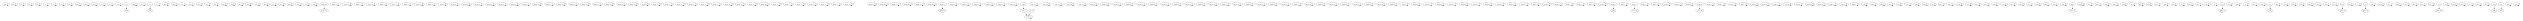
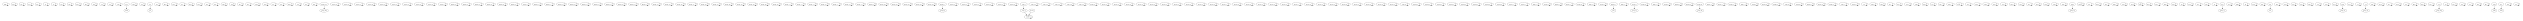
  digraph {
    fontname="EB Garamond"
    node [fontname="EB Garamond"]
    edge [fontname="EB Garamond" weight=1]
    abgR
    abrB
    acrF
    acrZ
    adiC
    aer
    aes
    aslA
    aslB
    aspC
    aspS
    atoB
    betI
    bioF
    chbB
    chbC
    chbA
    copA
    cstA
    cueO
    gcd
    cysG
    dapD
    dcuD
    dicA
    dpiA
    dsbL
    ecpC
    envZ
    evgA
    feaB
    fepC
    fepG
    frmA
    frmB
    ftsE
    fucP
    glmE
    glnH
    glnL
    glpA
    group_100
    group_101
    group_102
    group_103
    group_107
    group_108
    group_110
    group_112
    group_115
    group_116
    group_118
    group_12
    group_120
    group_121
    group_125
    group_126
    group_128
    group_129
    group_13
    group_135
    group_137
    group_138
    group_140
    group_141
    group_143
    group_144
    n68 [label=group_246]
    group_149
    group_15
    group_151
    group_152
    group_156
    group_157
    group_158
    group_159
    group_160
    group_163
    group_164
    group_168
    group_169
    group_171
    group_173
    group_174
    group_176
    group_177
    group_178
+   group_179
    group_18
    group_180
    group_182
    group_183
    group_184
    group_186
    group_19
    group_20
    group_190
    group_192
    group_193
    group_194
    group_195
    group_198
    group_2
    group_3
    "insAB-1"
    group_201
    group_202
    group_205
    group_208
    group_209
    group_21
    group_211
    group_213
    group_214
    group_219
    group_220
    group_221
    group_222
    group_224
    group_225
    group_226
    group_227
    group_228
    group_230
    group_232
    group_234
    group_235
    group_237
    group_238
    group_239
    group_241
    group_248
    group_253
    group_254
    group_256
    group_259
    group_26
    group_260
    group_261
    group_262
    group_263
    group_264
    group_265
    group_266
    group_268
    group_270
    group_271
    group_29
    group_30
    group_33
    group_37
    group_38
    group_42
    group_44
    group_45
    yacC
    group_47
    group_52
    group_53
    group_56
    group_59
    group_61
    group_63
    group_64
    group_68
    group_69
    group_70
    group_71
    group_76
    group_78
    group_8
    group_80
    group_82
    group_86
    group_88
    group_89
    group_90
    group_95
    group_97
    group_99
    hcaD
    "higB-2"
    htgA
    hybA
    hyfG
    "insA-1"
    "insO-2"
    kdpB
    lpxB
    lsrA
    malT
    mdoH
    mhpT
    minE
    moaD
    mrdA
    mtlD
    murA
    nanM
    narG
    narX
    nudE
    nudJ
    nudK
    ompC
    ompR
    group_58
    ompW
    paaH
    pabA
    panB
    pbpC
    pdhR
    pepQ
    pflD
    phnI
    potD
    pspE
    pssA
    rfaE
    rimL
    sdhD
    slyB
    syd
    thiD
    group_75
    thiQ
    tppB
    trg
    trmA
    trmJ
    tusE
    yccX
    upaG
    uvrB
    wcaI
    yadI
    yadK
    ybaE
    ybbA
    ybfL
    ybfQ
    group_51
    ycbZ
    ycfS
    ycfZ
    group_23
    ycgI
    ydcM
    ydfU
    yfbM
    yfhL
    ygeG
    ygjV
    yheV
    yhhS
    group_218
    yhjJ
    yhjV
    yieH
    yiiD
    yjdJ
    yjjL
    ypdB
    ypdA
    ypfG
    phnP
    yqeK
    ytfI
    abgR -> abgR
    abrB -> abrB
    acrF -> acrF
    acrZ -> acrZ
    adiC -> adiC
    aer -> aer
    aes -> aes
    aslA -> aslA
    aslB -> aslB
    aspC -> aspC
    aspS -> aspS
    atoB -> atoB
    betI -> betI
    bioF -> bioF
    chbB -> chbB
    chbC -> chbA
    copA -> copA
    cstA -> cstA
    cueO -> gcd
    cysG -> cysG
    dapD -> dapD
    dcuD -> dcuD
    dicA -> dicA
    dpiA -> dpiA
    dsbL -> dsbL
    ecpC -> ecpC
    envZ -> envZ
    evgA -> evgA
    feaB -> feaB
    fepC -> fepC
    fepG -> fepG
    frmA -> frmA
    frmB -> frmB
    ftsE -> ftsE
    fucP -> fucP
    glmE -> glmE
    glnH -> glnH
    glnL -> glnL
    glpA -> glpA
    group_100 -> group_101
    group_102 -> group_102
    group_103 -> group_103
    group_107 -> group_107
    group_108 -> group_108
    group_110 -> group_110
    group_112 -> group_112
    group_115 -> group_115
    group_116 -> group_116
    group_118 -> group_118
    group_12 -> group_12
    group_120 -> group_120
    group_121 -> group_121
    group_125 -> group_125
    group_126 -> group_126
    group_128 -> group_128
    group_129 -> group_129
    group_13 -> group_13
    group_135 -> group_135
    group_137 -> group_137
    group_138 -> group_138
    group_140 -> group_140
    group_141 -> group_141
    group_143 -> group_143
    group_144 -> group_144
    n68 -> n68
    group_149 -> group_149
    group_15 -> group_15
    group_151 -> group_151
    group_152 -> group_152
    group_156 -> group_156
    group_157 -> group_157
    group_158 -> group_158
    group_159 -> group_159
    group_160 -> group_160
    group_163 -> group_163
    group_164 -> group_164
    group_168 -> group_168
    group_169 -> group_169
    group_171 -> group_171
    group_173 -> group_173
    group_174 -> group_174
    group_176 -> group_176
    group_177 -> group_177
    group_178 -> group_178
+   group_179 -> group_179
    group_18 -> group_18
    group_180 -> group_180
    group_182 -> group_182
    group_183 -> group_183
    group_184 -> group_184
    group_186 -> group_186
    group_19 -> group_20
    group_190 -> group_190
    group_192 -> group_192
    group_193 -> group_193
    group_194 -> group_194
    group_195 -> group_195
    group_198 -> group_198
    group_2 -> group_3
    group_3 -> "insAB-1"
    "insAB-1" -> "insAB-1"
    group_201 -> group_201
    group_202 -> group_202
    group_205 -> group_205
    group_208 -> group_208
    group_209 -> group_209
    group_21 -> group_21
    group_211 -> group_211
    group_213 -> group_213
    group_214 -> group_214
    group_219 -> group_219
    group_220 -> group_220
    group_221 -> group_221
    group_222 -> group_222
    group_224 -> group_224
    group_225 -> group_225
    group_226 -> group_226
    group_227 -> group_227
    group_228 -> group_228
    group_230 -> group_230
    group_232 -> group_232
    group_234 -> group_234
    group_235 -> group_235
    group_237 -> group_237
    group_238 -> group_238
    group_239 -> group_239
    group_241 -> group_241
    group_248 -> group_248
    group_253 -> group_253
    group_254 -> group_254
    group_256 -> group_256
    group_259 -> group_259
    group_26 -> group_26
    group_260 -> group_260
    group_261 -> group_261
    group_262 -> group_262
    group_263 -> group_263
    group_264 -> group_264
    group_265 -> group_265
    group_266 -> group_266
    group_268 -> group_268
    group_270 -> group_270
    group_271 -> group_271
    group_29 -> group_29
    group_30 -> group_30
    group_33 -> group_33
    group_37 -> group_37
    group_38 -> group_38
    group_42 -> group_42
    group_44 -> group_44
    group_45 -> yacC
    group_47 -> group_47
    group_52 -> group_53
    group_56 -> group_56
    group_59 -> group_59
    group_61 -> group_61
    group_63 -> group_63
    group_64 -> group_64
    group_68 -> group_69
    group_70 -> group_70
    group_71 -> group_71
    group_76 -> group_76
    group_78 -> group_78
    group_8 -> group_8
    group_80 -> group_80
    group_82 -> group_82
    group_86 -> group_86
    group_88 -> group_88
    group_89 -> group_89
    group_90 -> group_90
    group_95 -> group_95
    group_97 -> group_97
    group_99 -> group_99
    hcaD -> hcaD
    "higB-2" -> "higB-2"
    htgA -> htgA
    hybA -> hybA
    hyfG -> hyfG
    "insA-1" -> "insAB-1"
    "insO-2" -> "insO-2"
    kdpB -> kdpB
    lpxB -> lpxB
    lsrA -> lsrA
    malT -> malT
    mdoH -> mdoH
    mhpT -> mhpT
    minE -> minE
    moaD -> moaD
    mrdA -> mrdA
    mtlD -> mtlD
    murA -> murA
    nanM -> nanM
    narG -> narG
    narX -> narX
    nudE -> nudE
    nudJ -> nudJ
    nudK -> nudK
    ompC -> ompC
    ompR -> group_58
    ompW -> ompW
    paaH -> paaH
    pabA -> pabA
    panB -> panB
    pbpC -> pbpC
    pdhR -> pdhR
    pepQ -> pepQ
    pflD -> pflD
    phnI -> phnI
    potD -> potD
    pspE -> pspE
    pssA -> pssA
    rfaE -> rfaE
    rimL -> rimL
    sdhD -> sdhD
    slyB -> slyB
    syd -> syd
    thiD -> group_75
    thiQ -> thiQ
    tppB -> tppB
    trg -> trg
    trmA -> trmA
    trmJ -> trmJ
    tusE -> yccX
    upaG -> upaG
    uvrB -> uvrB
    wcaI -> wcaI
    yadI -> yadI
    yadK -> yadK
    ybaE -> ybaE
    ybbA -> ybbA
    ybfL -> ybfL
    ybfQ -> group_51
    ycbZ -> ycbZ
    ycfS -> ycfS
    ycfZ -> group_23
    ycgI -> ycgI
    ydcM -> ydcM
    ydfU -> ydfU
    yfbM -> yfbM
    yfhL -> yfhL
    ygeG -> ygeG
    ygjV -> ygjV
    yheV -> yheV
    yhhS -> group_218
    yhjJ -> yhjJ
    yhjV -> yhjV
    yieH -> yieH
    yiiD -> yiiD
    yjdJ -> yjdJ
    yjjL -> yjjL
    ypdB -> ypdA
    ypfG -> phnP
    yqeK -> yqeK
    ytfI -> ytfI
  }
